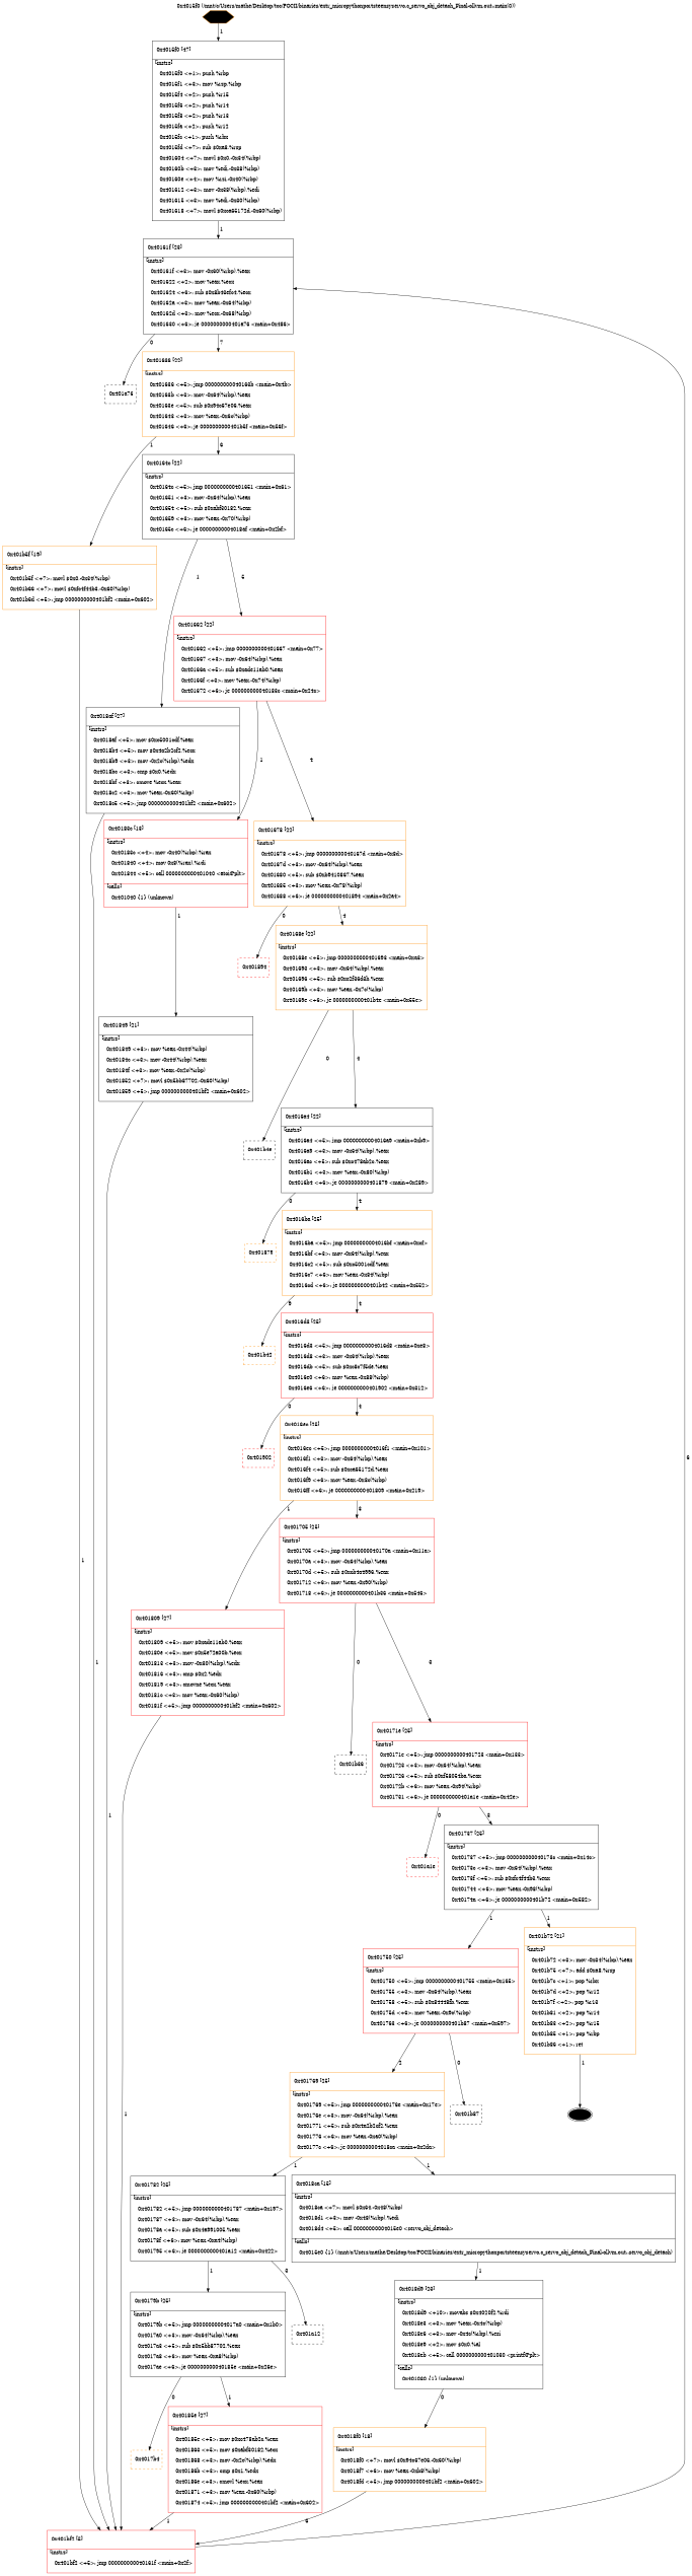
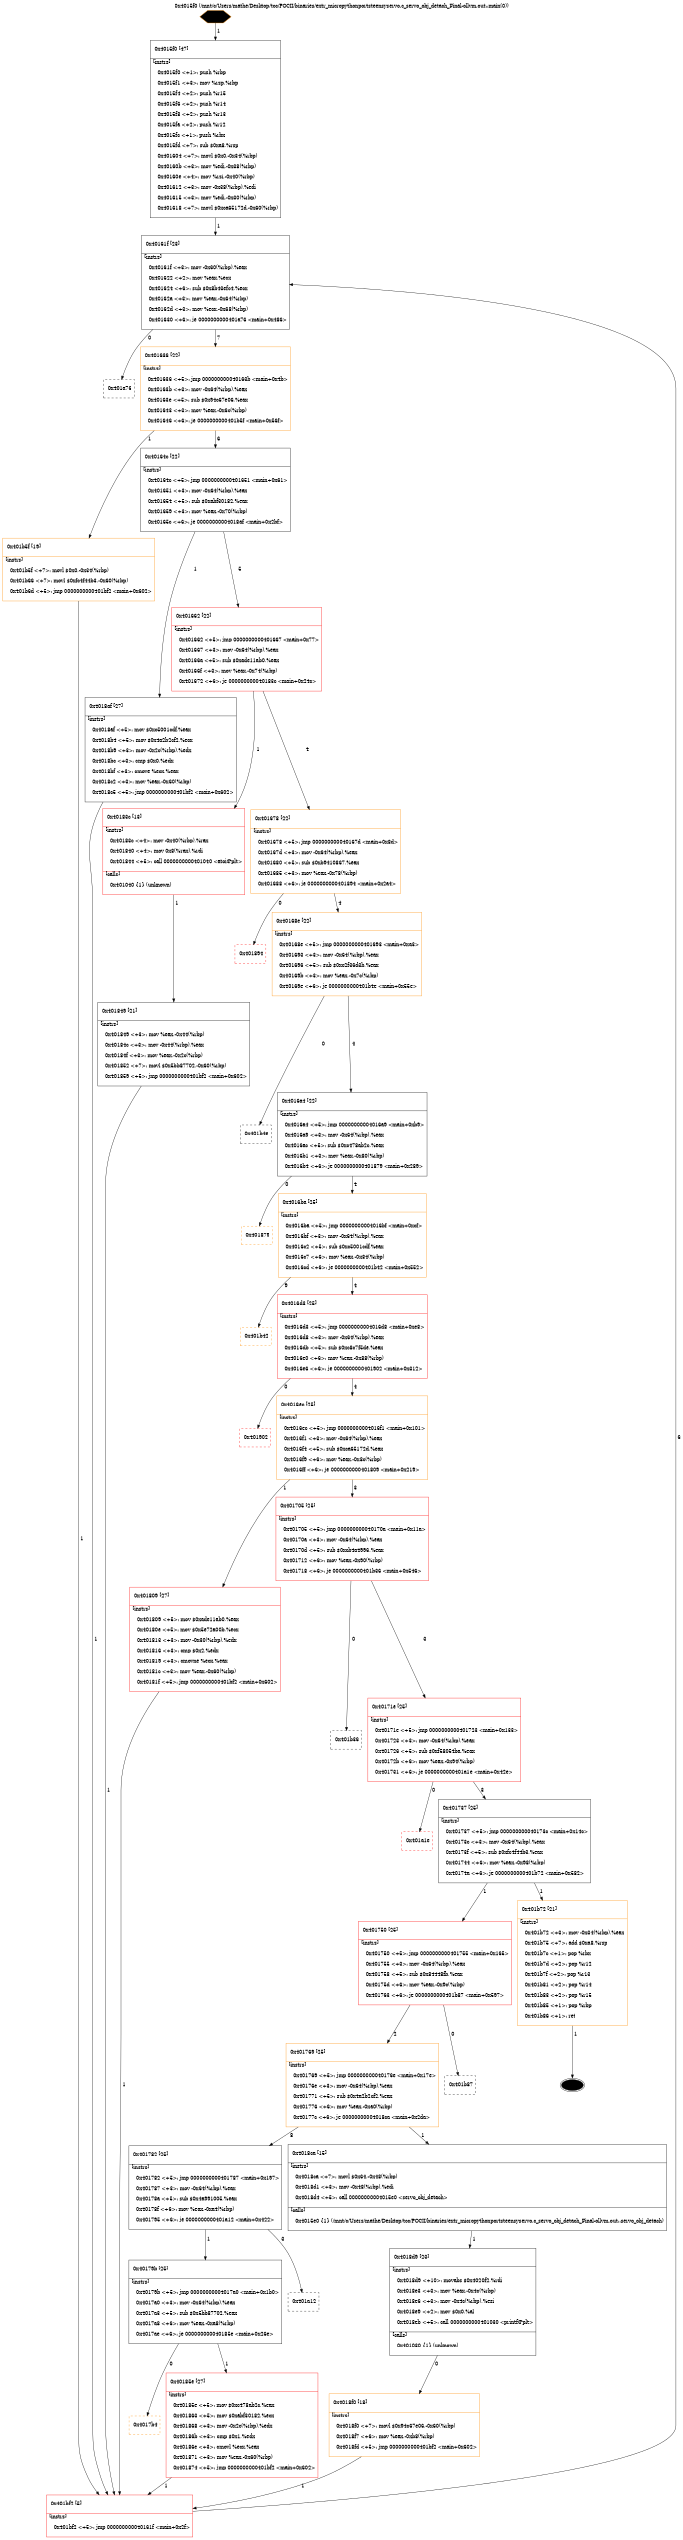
  digraph {
    label="0x4015f0 (/mnt/c/Users/mathe/Desktop/tcc/POCII/binaries/extr_micropythonportsteensyservo.c_servo_obj_detach_Final-ollvm.out::main(0))"
    labelloc=t
    node [color=black shape=record]
    Entry [color=darkorange fillcolor=black height=0.3 shape=hexagon style=filled width=0.3]
    n2 [label="{\n     0x4015f0 [47]\l\n     | [instrs]\l\n     &nbsp;&nbsp;0x4015f0 \<+1\>: push %rbp\l\n     &nbsp;&nbsp;0x4015f1 \<+3\>: mov %rsp,%rbp\l\n     &nbsp;&nbsp;0x4015f4 \<+2\>: push %r15\l\n     &nbsp;&nbsp;0x4015f6 \<+2\>: push %r14\l\n     &nbsp;&nbsp;0x4015f8 \<+2\>: push %r13\l\n     &nbsp;&nbsp;0x4015fa \<+2\>: push %r12\l\n     &nbsp;&nbsp;0x4015fc \<+1\>: push %rbx\l\n     &nbsp;&nbsp;0x4015fd \<+7\>: sub $0xa8,%rsp\l\n     &nbsp;&nbsp;0x401604 \<+7\>: movl $0x0,-0x34(%rbp)\l\n     &nbsp;&nbsp;0x40160b \<+3\>: mov %edi,-0x38(%rbp)\l\n     &nbsp;&nbsp;0x40160e \<+4\>: mov %rsi,-0x40(%rbp)\l\n     &nbsp;&nbsp;0x401612 \<+3\>: mov -0x38(%rbp),%edi\l\n     &nbsp;&nbsp;0x401615 \<+3\>: mov %edi,-0x30(%rbp)\l\n     &nbsp;&nbsp;0x401618 \<+7\>: movl $0xca65172d,-0x60(%rbp)\l\n  }"]
    n3 [label="{\n     0x40161f [23]\l\n     | [instrs]\l\n     &nbsp;&nbsp;0x40161f \<+3\>: mov -0x60(%rbp),%eax\l\n     &nbsp;&nbsp;0x401622 \<+2\>: mov %eax,%ecx\l\n     &nbsp;&nbsp;0x401624 \<+6\>: sub $0x8b43efc4,%ecx\l\n     &nbsp;&nbsp;0x40162a \<+3\>: mov %eax,-0x64(%rbp)\l\n     &nbsp;&nbsp;0x40162d \<+3\>: mov %ecx,-0x68(%rbp)\l\n     &nbsp;&nbsp;0x401630 \<+6\>: je 0000000000401a76 \<main+0x486\>\l\n  }"]
    n4 [label="{\n     0x401a76\l\n  }" style=dashed]
    n5 [color=darkorange label="{\n     0x401636 [22]\l\n     | [instrs]\l\n     &nbsp;&nbsp;0x401636 \<+5\>: jmp 000000000040163b \<main+0x4b\>\l\n     &nbsp;&nbsp;0x40163b \<+3\>: mov -0x64(%rbp),%eax\l\n     &nbsp;&nbsp;0x40163e \<+5\>: sub $0x94c67e06,%eax\l\n     &nbsp;&nbsp;0x401643 \<+3\>: mov %eax,-0x6c(%rbp)\l\n     &nbsp;&nbsp;0x401646 \<+6\>: je 0000000000401b5f \<main+0x56f\>\l\n  }"]
    n6 [color=darkorange label="{\n     0x401b5f [19]\l\n     | [instrs]\l\n     &nbsp;&nbsp;0x401b5f \<+7\>: movl $0x0,-0x34(%rbp)\l\n     &nbsp;&nbsp;0x401b66 \<+7\>: movl $0xfc4f44b3,-0x60(%rbp)\l\n     &nbsp;&nbsp;0x401b6d \<+5\>: jmp 0000000000401bf2 \<main+0x602\>\l\n  }"]
    n7 [label="{\n     0x40164c [22]\l\n     | [instrs]\l\n     &nbsp;&nbsp;0x40164c \<+5\>: jmp 0000000000401651 \<main+0x61\>\l\n     &nbsp;&nbsp;0x401651 \<+3\>: mov -0x64(%rbp),%eax\l\n     &nbsp;&nbsp;0x401654 \<+5\>: sub $0xabf30182,%eax\l\n     &nbsp;&nbsp;0x401659 \<+3\>: mov %eax,-0x70(%rbp)\l\n     &nbsp;&nbsp;0x40165c \<+6\>: je 00000000004018af \<main+0x2bf\>\l\n  }"]
    n8 [color=red label="{\n     0x401bf2 [5]\l\n     | [instrs]\l\n     &nbsp;&nbsp;0x401bf2 \<+5\>: jmp 000000000040161f \<main+0x2f\>\l\n  }"]
    n9 [label="{\n     0x4018af [27]\l\n     | [instrs]\l\n     &nbsp;&nbsp;0x4018af \<+5\>: mov $0xc5001cdf,%eax\l\n     &nbsp;&nbsp;0x4018b4 \<+5\>: mov $0x4a2b2cf2,%ecx\l\n     &nbsp;&nbsp;0x4018b9 \<+3\>: mov -0x2c(%rbp),%edx\l\n     &nbsp;&nbsp;0x4018bc \<+3\>: cmp $0x0,%edx\l\n     &nbsp;&nbsp;0x4018bf \<+3\>: cmove %ecx,%eax\l\n     &nbsp;&nbsp;0x4018c2 \<+3\>: mov %eax,-0x60(%rbp)\l\n     &nbsp;&nbsp;0x4018c5 \<+5\>: jmp 0000000000401bf2 \<main+0x602\>\l\n  }"]
    n10 [color=red label="{\n     0x401662 [22]\l\n     | [instrs]\l\n     &nbsp;&nbsp;0x401662 \<+5\>: jmp 0000000000401667 \<main+0x77\>\l\n     &nbsp;&nbsp;0x401667 \<+3\>: mov -0x64(%rbp),%eax\l\n     &nbsp;&nbsp;0x40166a \<+5\>: sub $0xade11ab0,%eax\l\n     &nbsp;&nbsp;0x40166f \<+3\>: mov %eax,-0x74(%rbp)\l\n     &nbsp;&nbsp;0x401672 \<+6\>: je 000000000040183c \<main+0x24c\>\l\n  }"]
    Exit [fillcolor=black height=0.3 peripheries=2 shape=ellipse style=filled width=0.3]
    n12 [color=red label="{\n     0x40183c [13]\l\n     | [instrs]\l\n     &nbsp;&nbsp;0x40183c \<+4\>: mov -0x40(%rbp),%rax\l\n     &nbsp;&nbsp;0x401840 \<+4\>: mov 0x8(%rax),%rdi\l\n     &nbsp;&nbsp;0x401844 \<+5\>: call 0000000000401040 \<atoi@plt\>\l\n     | [calls]\l\n     &nbsp;&nbsp;0x401040 \{1\} (unknown)\l\n  }"]
    n13 [color=darkorange label="{\n     0x401678 [22]\l\n     | [instrs]\l\n     &nbsp;&nbsp;0x401678 \<+5\>: jmp 000000000040167d \<main+0x8d\>\l\n     &nbsp;&nbsp;0x40167d \<+3\>: mov -0x64(%rbp),%eax\l\n     &nbsp;&nbsp;0x401680 \<+5\>: sub $0xb9410867,%eax\l\n     &nbsp;&nbsp;0x401685 \<+3\>: mov %eax,-0x78(%rbp)\l\n     &nbsp;&nbsp;0x401688 \<+6\>: je 0000000000401894 \<main+0x2a4\>\l\n  }"]
    n14 [color=darkorange label="{\n     0x4018f0 [18]\l\n     | [instrs]\l\n     &nbsp;&nbsp;0x4018f0 \<+7\>: movl $0x94c67e06,-0x60(%rbp)\l\n     &nbsp;&nbsp;0x4018f7 \<+6\>: mov %eax,-0xb8(%rbp)\l\n     &nbsp;&nbsp;0x4018fd \<+5\>: jmp 0000000000401bf2 \<main+0x602\>\l\n  }"]
    n15 [label="{\n     0x401849 [21]\l\n     | [instrs]\l\n     &nbsp;&nbsp;0x401849 \<+3\>: mov %eax,-0x44(%rbp)\l\n     &nbsp;&nbsp;0x40184c \<+3\>: mov -0x44(%rbp),%eax\l\n     &nbsp;&nbsp;0x40184f \<+3\>: mov %eax,-0x2c(%rbp)\l\n     &nbsp;&nbsp;0x401852 \<+7\>: movl $0x5bb87702,-0x60(%rbp)\l\n     &nbsp;&nbsp;0x401859 \<+5\>: jmp 0000000000401bf2 \<main+0x602\>\l\n  }"]
    n16 [color=red label="{\n     0x401894\l\n  }" style=dashed]
    n17 [color=darkorange label="{\n     0x40168e [22]\l\n     | [instrs]\l\n     &nbsp;&nbsp;0x40168e \<+5\>: jmp 0000000000401693 \<main+0xa3\>\l\n     &nbsp;&nbsp;0x401693 \<+3\>: mov -0x64(%rbp),%eax\l\n     &nbsp;&nbsp;0x401696 \<+5\>: sub $0xc2f36d3b,%eax\l\n     &nbsp;&nbsp;0x40169b \<+3\>: mov %eax,-0x7c(%rbp)\l\n     &nbsp;&nbsp;0x40169e \<+6\>: je 0000000000401b4e \<main+0x55e\>\l\n  }"]
    n18 [label="{\n     0x4018d9 [23]\l\n     | [instrs]\l\n     &nbsp;&nbsp;0x4018d9 \<+10\>: movabs $0x4020f2,%rdi\l\n     &nbsp;&nbsp;0x4018e3 \<+3\>: mov %eax,-0x4c(%rbp)\l\n     &nbsp;&nbsp;0x4018e6 \<+3\>: mov -0x4c(%rbp),%esi\l\n     &nbsp;&nbsp;0x4018e9 \<+2\>: mov $0x0,%al\l\n     &nbsp;&nbsp;0x4018eb \<+5\>: call 0000000000401030 \<printf@plt\>\l\n     | [calls]\l\n     &nbsp;&nbsp;0x401030 \{1\} (unknown)\l\n  }"]
    n19 [label="{\n     0x401b4e\l\n  }" style=dashed]
    n20 [label="{\n     0x4016a4 [22]\l\n     | [instrs]\l\n     &nbsp;&nbsp;0x4016a4 \<+5\>: jmp 00000000004016a9 \<main+0xb9\>\l\n     &nbsp;&nbsp;0x4016a9 \<+3\>: mov -0x64(%rbp),%eax\l\n     &nbsp;&nbsp;0x4016ac \<+5\>: sub $0xc478ab2c,%eax\l\n     &nbsp;&nbsp;0x4016b1 \<+3\>: mov %eax,-0x80(%rbp)\l\n     &nbsp;&nbsp;0x4016b4 \<+6\>: je 0000000000401879 \<main+0x289\>\l\n  }"]
    n21 [color=darkorange label="{\n     0x4017b4\l\n  }" style=dashed]
    n22 [color=darkorange label="{\n     0x401879\l\n  }" style=dashed]
    n23 [color=darkorange label="{\n     0x4016ba [25]\l\n     | [instrs]\l\n     &nbsp;&nbsp;0x4016ba \<+5\>: jmp 00000000004016bf \<main+0xcf\>\l\n     &nbsp;&nbsp;0x4016bf \<+3\>: mov -0x64(%rbp),%eax\l\n     &nbsp;&nbsp;0x4016c2 \<+5\>: sub $0xc5001cdf,%eax\l\n     &nbsp;&nbsp;0x4016c7 \<+6\>: mov %eax,-0x84(%rbp)\l\n     &nbsp;&nbsp;0x4016cd \<+6\>: je 0000000000401b42 \<main+0x552\>\l\n  }"]
    n24 [color=red label="{\n     0x40185e [27]\l\n     | [instrs]\l\n     &nbsp;&nbsp;0x40185e \<+5\>: mov $0xc478ab2c,%eax\l\n     &nbsp;&nbsp;0x401863 \<+5\>: mov $0xabf30182,%ecx\l\n     &nbsp;&nbsp;0x401868 \<+3\>: mov -0x2c(%rbp),%edx\l\n     &nbsp;&nbsp;0x40186b \<+3\>: cmp $0x1,%edx\l\n     &nbsp;&nbsp;0x40186e \<+3\>: cmovl %ecx,%eax\l\n     &nbsp;&nbsp;0x401871 \<+3\>: mov %eax,-0x60(%rbp)\l\n     &nbsp;&nbsp;0x401874 \<+5\>: jmp 0000000000401bf2 \<main+0x602\>\l\n  }"]
    n25 [color=darkorange label="{\n     0x401b42\l\n  }" style=dashed]
    n26 [color=red label="{\n     0x4016d3 [25]\l\n     | [instrs]\l\n     &nbsp;&nbsp;0x4016d3 \<+5\>: jmp 00000000004016d8 \<main+0xe8\>\l\n     &nbsp;&nbsp;0x4016d8 \<+3\>: mov -0x64(%rbp),%eax\l\n     &nbsp;&nbsp;0x4016db \<+5\>: sub $0xc8c7f5de,%eax\l\n     &nbsp;&nbsp;0x4016e0 \<+6\>: mov %eax,-0x88(%rbp)\l\n     &nbsp;&nbsp;0x4016e6 \<+6\>: je 0000000000401902 \<main+0x312\>\l\n  }"]
    n27 [label="{\n     0x40179b [25]\l\n     | [instrs]\l\n     &nbsp;&nbsp;0x40179b \<+5\>: jmp 00000000004017a0 \<main+0x1b0\>\l\n     &nbsp;&nbsp;0x4017a0 \<+3\>: mov -0x64(%rbp),%eax\l\n     &nbsp;&nbsp;0x4017a3 \<+5\>: sub $0x5bb87702,%eax\l\n     &nbsp;&nbsp;0x4017a8 \<+6\>: mov %eax,-0xa8(%rbp)\l\n     &nbsp;&nbsp;0x4017ae \<+6\>: je 000000000040185e \<main+0x26e\>\l\n  }"]
    n28 [color=red label="{\n     0x401902\l\n  }" style=dashed]
    n29 [color=darkorange label="{\n     0x4016ec [25]\l\n     | [instrs]\l\n     &nbsp;&nbsp;0x4016ec \<+5\>: jmp 00000000004016f1 \<main+0x101\>\l\n     &nbsp;&nbsp;0x4016f1 \<+3\>: mov -0x64(%rbp),%eax\l\n     &nbsp;&nbsp;0x4016f4 \<+5\>: sub $0xca65172d,%eax\l\n     &nbsp;&nbsp;0x4016f9 \<+6\>: mov %eax,-0x8c(%rbp)\l\n     &nbsp;&nbsp;0x4016ff \<+6\>: je 0000000000401809 \<main+0x219\>\l\n  }"]
    n30 [label="{\n     0x401a12\l\n  }" style=dashed]
    n31 [color=red label="{\n     0x401809 [27]\l\n     | [instrs]\l\n     &nbsp;&nbsp;0x401809 \<+5\>: mov $0xade11ab0,%eax\l\n     &nbsp;&nbsp;0x40180e \<+5\>: mov $0x5e72a00b,%ecx\l\n     &nbsp;&nbsp;0x401813 \<+3\>: mov -0x30(%rbp),%edx\l\n     &nbsp;&nbsp;0x401816 \<+3\>: cmp $0x2,%edx\l\n     &nbsp;&nbsp;0x401819 \<+3\>: cmovne %ecx,%eax\l\n     &nbsp;&nbsp;0x40181c \<+3\>: mov %eax,-0x60(%rbp)\l\n     &nbsp;&nbsp;0x40181f \<+5\>: jmp 0000000000401bf2 \<main+0x602\>\l\n  }"]
    n32 [color=red label="{\n     0x401705 [25]\l\n     | [instrs]\l\n     &nbsp;&nbsp;0x401705 \<+5\>: jmp 000000000040170a \<main+0x11a\>\l\n     &nbsp;&nbsp;0x40170a \<+3\>: mov -0x64(%rbp),%eax\l\n     &nbsp;&nbsp;0x40170d \<+5\>: sub $0xcb4a4996,%eax\l\n     &nbsp;&nbsp;0x401712 \<+6\>: mov %eax,-0x90(%rbp)\l\n     &nbsp;&nbsp;0x401718 \<+6\>: je 0000000000401b36 \<main+0x546\>\l\n  }"]
    n33 [label="{\n     0x401782 [25]\l\n     | [instrs]\l\n     &nbsp;&nbsp;0x401782 \<+5\>: jmp 0000000000401787 \<main+0x197\>\l\n     &nbsp;&nbsp;0x401787 \<+3\>: mov -0x64(%rbp),%eax\l\n     &nbsp;&nbsp;0x40178a \<+5\>: sub $0x4a991005,%eax\l\n     &nbsp;&nbsp;0x40178f \<+6\>: mov %eax,-0xa4(%rbp)\l\n     &nbsp;&nbsp;0x401795 \<+6\>: je 0000000000401a12 \<main+0x422\>\l\n  }"]
    n34 [label="{\n     0x401b36\l\n  }" style=dashed]
    n35 [color=red label="{\n     0x40171e [25]\l\n     | [instrs]\l\n     &nbsp;&nbsp;0x40171e \<+5\>: jmp 0000000000401723 \<main+0x133\>\l\n     &nbsp;&nbsp;0x401723 \<+3\>: mov -0x64(%rbp),%eax\l\n     &nbsp;&nbsp;0x401726 \<+5\>: sub $0xf58054ba,%eax\l\n     &nbsp;&nbsp;0x40172b \<+6\>: mov %eax,-0x94(%rbp)\l\n     &nbsp;&nbsp;0x401731 \<+6\>: je 0000000000401a1e \<main+0x42e\>\l\n  }"]
    n36 [label="{\n     0x4018ca [15]\l\n     | [instrs]\l\n     &nbsp;&nbsp;0x4018ca \<+7\>: movl $0x64,-0x48(%rbp)\l\n     &nbsp;&nbsp;0x4018d1 \<+3\>: mov -0x48(%rbp),%edi\l\n     &nbsp;&nbsp;0x4018d4 \<+5\>: call 00000000004015e0 \<servo_obj_detach\>\l\n     | [calls]\l\n     &nbsp;&nbsp;0x4015e0 \{1\} (/mnt/c/Users/mathe/Desktop/tcc/POCII/binaries/extr_micropythonportsteensyservo.c_servo_obj_detach_Final-ollvm.out::servo_obj_detach)\l\n  }"]
    n37 [color=red label="{\n     0x401a1e\l\n  }" style=dashed]
    n38 [label="{\n     0x401737 [25]\l\n     | [instrs]\l\n     &nbsp;&nbsp;0x401737 \<+5\>: jmp 000000000040173c \<main+0x14c\>\l\n     &nbsp;&nbsp;0x40173c \<+3\>: mov -0x64(%rbp),%eax\l\n     &nbsp;&nbsp;0x40173f \<+5\>: sub $0xfc4f44b3,%eax\l\n     &nbsp;&nbsp;0x401744 \<+6\>: mov %eax,-0x98(%rbp)\l\n     &nbsp;&nbsp;0x40174a \<+6\>: je 0000000000401b72 \<main+0x582\>\l\n  }"]
    n39 [color=darkorange label="{\n     0x401769 [25]\l\n     | [instrs]\l\n     &nbsp;&nbsp;0x401769 \<+5\>: jmp 000000000040176e \<main+0x17e\>\l\n     &nbsp;&nbsp;0x40176e \<+3\>: mov -0x64(%rbp),%eax\l\n     &nbsp;&nbsp;0x401771 \<+5\>: sub $0x4a2b2cf2,%eax\l\n     &nbsp;&nbsp;0x401776 \<+6\>: mov %eax,-0xa0(%rbp)\l\n     &nbsp;&nbsp;0x40177c \<+6\>: je 00000000004018ca \<main+0x2da\>\l\n  }"]
    n40 [color=red label="{\n     0x401750 [25]\l\n     | [instrs]\l\n     &nbsp;&nbsp;0x401750 \<+5\>: jmp 0000000000401755 \<main+0x165\>\l\n     &nbsp;&nbsp;0x401755 \<+3\>: mov -0x64(%rbp),%eax\l\n     &nbsp;&nbsp;0x401758 \<+5\>: sub $0x84448fb,%eax\l\n     &nbsp;&nbsp;0x40175d \<+6\>: mov %eax,-0x9c(%rbp)\l\n     &nbsp;&nbsp;0x401763 \<+6\>: je 0000000000401b87 \<main+0x597\>\l\n  }"]
    n41 [color=darkorange label="{\n     0x401b72 [21]\l\n     | [instrs]\l\n     &nbsp;&nbsp;0x401b72 \<+3\>: mov -0x34(%rbp),%eax\l\n     &nbsp;&nbsp;0x401b75 \<+7\>: add $0xa8,%rsp\l\n     &nbsp;&nbsp;0x401b7c \<+1\>: pop %rbx\l\n     &nbsp;&nbsp;0x401b7d \<+2\>: pop %r12\l\n     &nbsp;&nbsp;0x401b7f \<+2\>: pop %r13\l\n     &nbsp;&nbsp;0x401b81 \<+2\>: pop %r14\l\n     &nbsp;&nbsp;0x401b83 \<+2\>: pop %r15\l\n     &nbsp;&nbsp;0x401b85 \<+1\>: pop %rbp\l\n     &nbsp;&nbsp;0x401b86 \<+1\>: ret\l\n  }"]
    n42 [label="{\n     0x401b87\l\n  }" style=dashed]
    Entry -> n2 [label=" 1"]
    n2 -> n3 [label=" 1"]
    n3 -> n4 [label=" 0"]
    n3 -> n5 [label=" 7"]
    n5 -> n6 [label=" 1"]
    n5 -> n7 [label=" 6"]
    n6 -> n8 [label=" 1"]
    n7 -> n9 [label=" 1"]
    n7 -> n10 [label=" 5"]
    n8 -> n3 [label=" 6"]
    n9 -> n8 [label=" 1"]
    n10 -> n12 [label=" 1"]
    n10 -> n13 [label=" 4"]
    n12 -> n15 [label=" 1"]
    n13 -> n16 [label=" 0"]
    n13 -> n17 [label=" 4"]
-   n14 -> n8 [label=" 6"]
+   n14 -> n8 [label=" 1"]
    n15 -> n8 [label=" 1"]
    n17 -> n19 [label=" 0"]
    n17 -> n20 [label=" 4"]
    n18 -> n14 [label=" 0"]
    n20 -> n22 [label=" 0"]
    n20 -> n23 [label=" 4"]
    n23 -> n25 [label=" 9"]
    n23 -> n26 [label=" 4"]
    n24 -> n8 [label=" 1"]
    n26 -> n28 [label=" 0"]
    n26 -> n29 [label=" 4"]
    n27 -> n21 [label=" 0"]
    n27 -> n24 [label=" 1"]
    n29 -> n31 [label=" 1"]
    n29 -> n32 [label=" 3"]
    n31 -> n8 [label=" 1"]
    n32 -> n34 [label=" 0"]
    n32 -> n35 [label=" 3"]
    n33 -> n27 [label=" 1"]
    n33 -> n30 [label=" 3"]
    n35 -> n37 [label=" 0"]
    n35 -> n38 [label=" 3"]
    n36 -> n18 [label=" 1"]
    n38 -> n40 [label=" 1"]
    n38 -> n41 [label=" 1"]
-   n39 -> n33 [label=" 1"]
+   n39 -> n33 [label=" 8"]
    n39 -> n36 [label=" 1"]
    n40 -> n39 [label=" 2"]
    n40 -> n42 [label=" 0"]
    n41 -> Exit [label=" 1"]
  }
